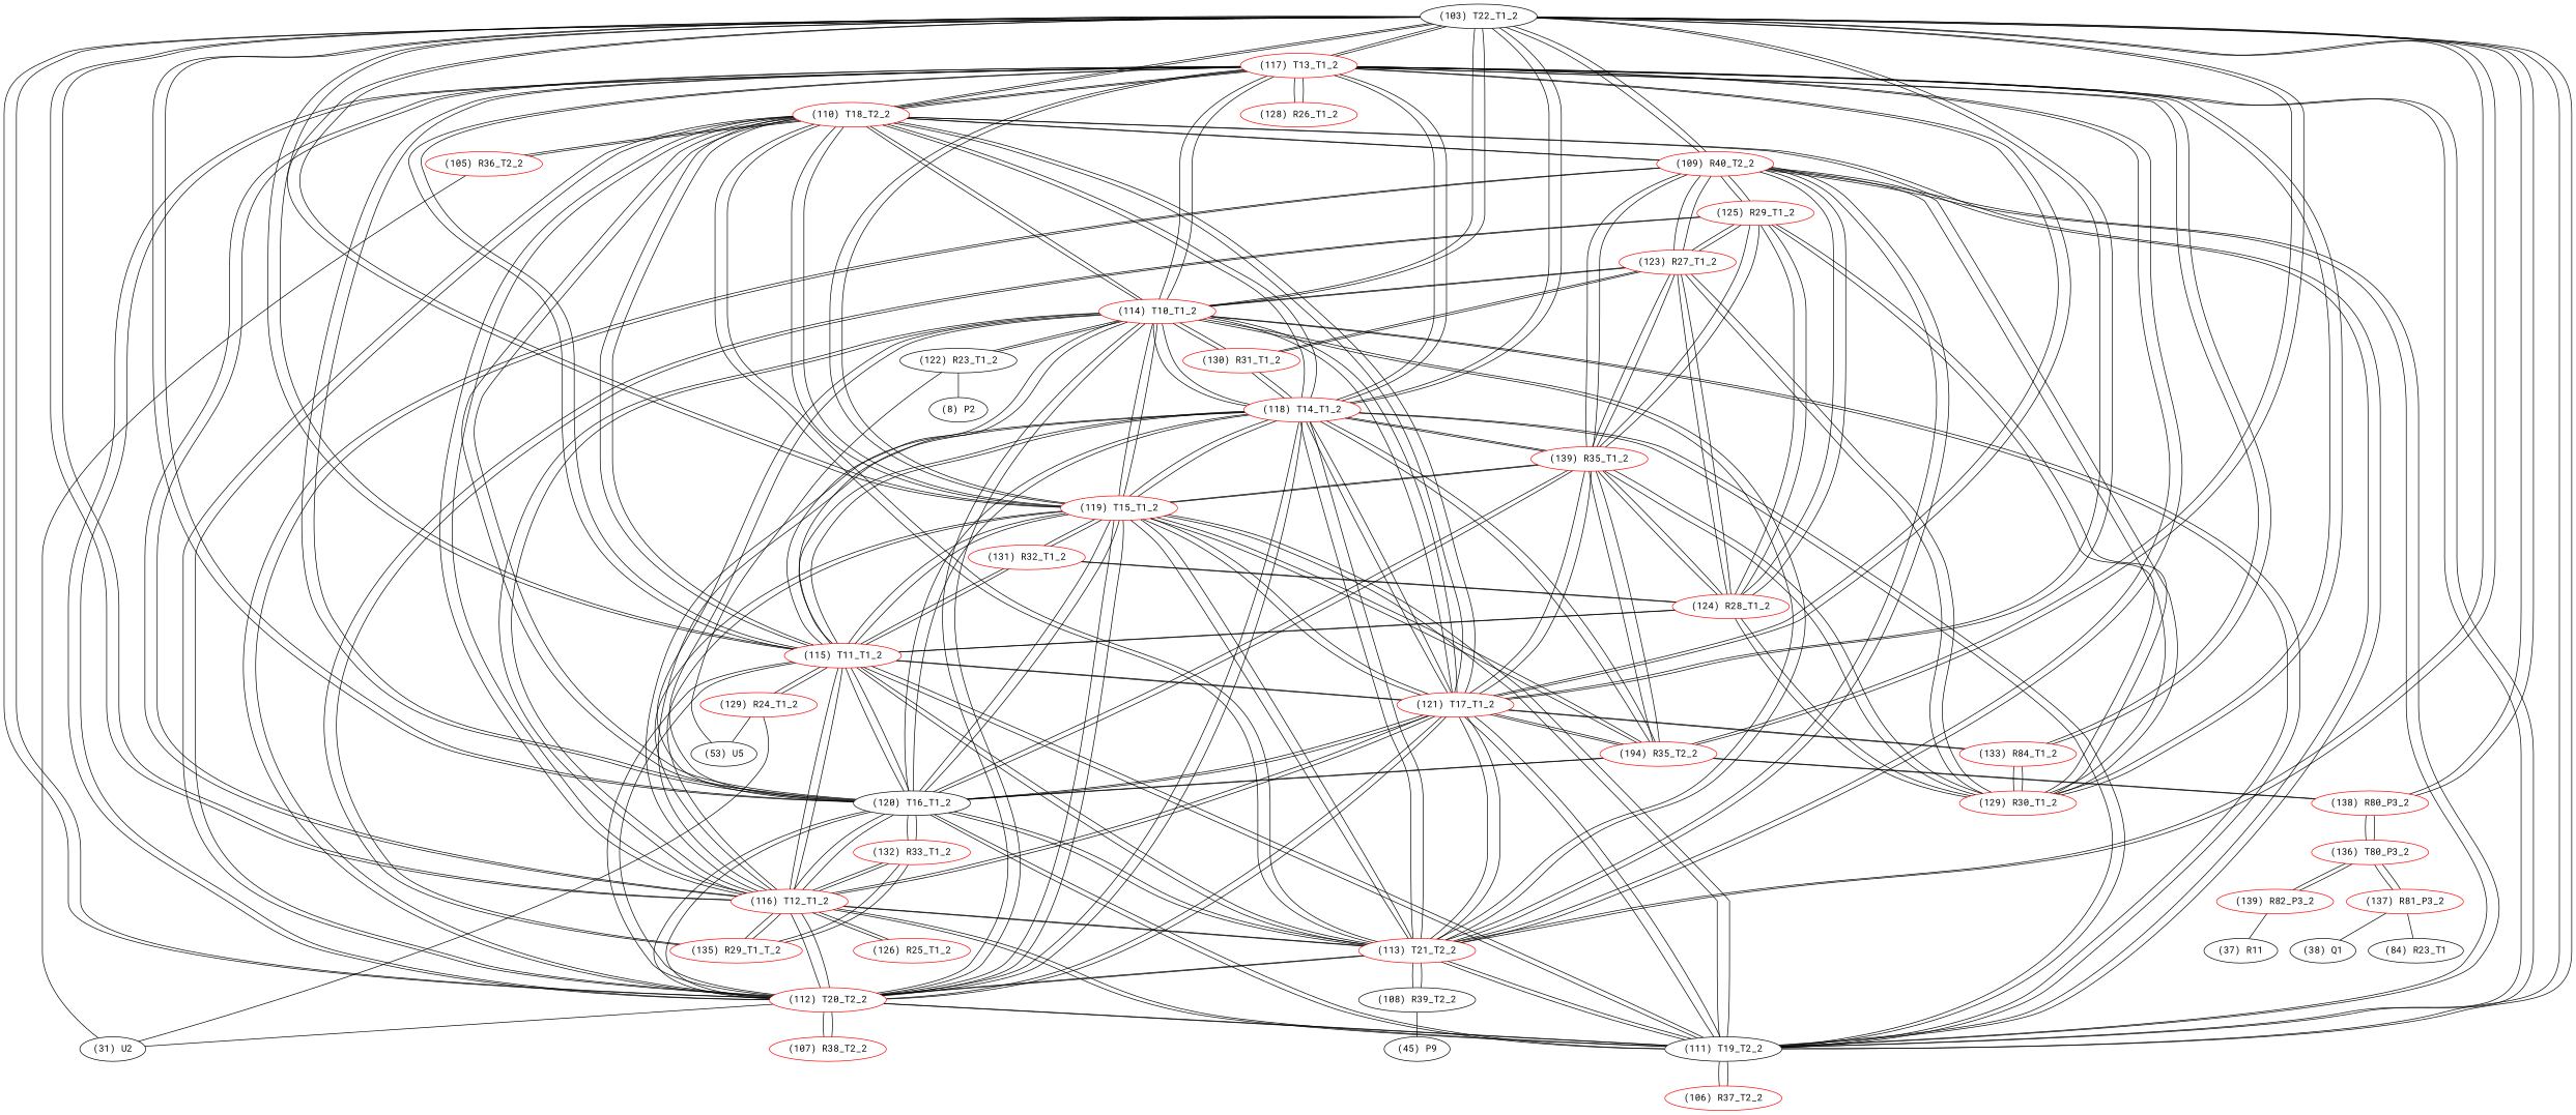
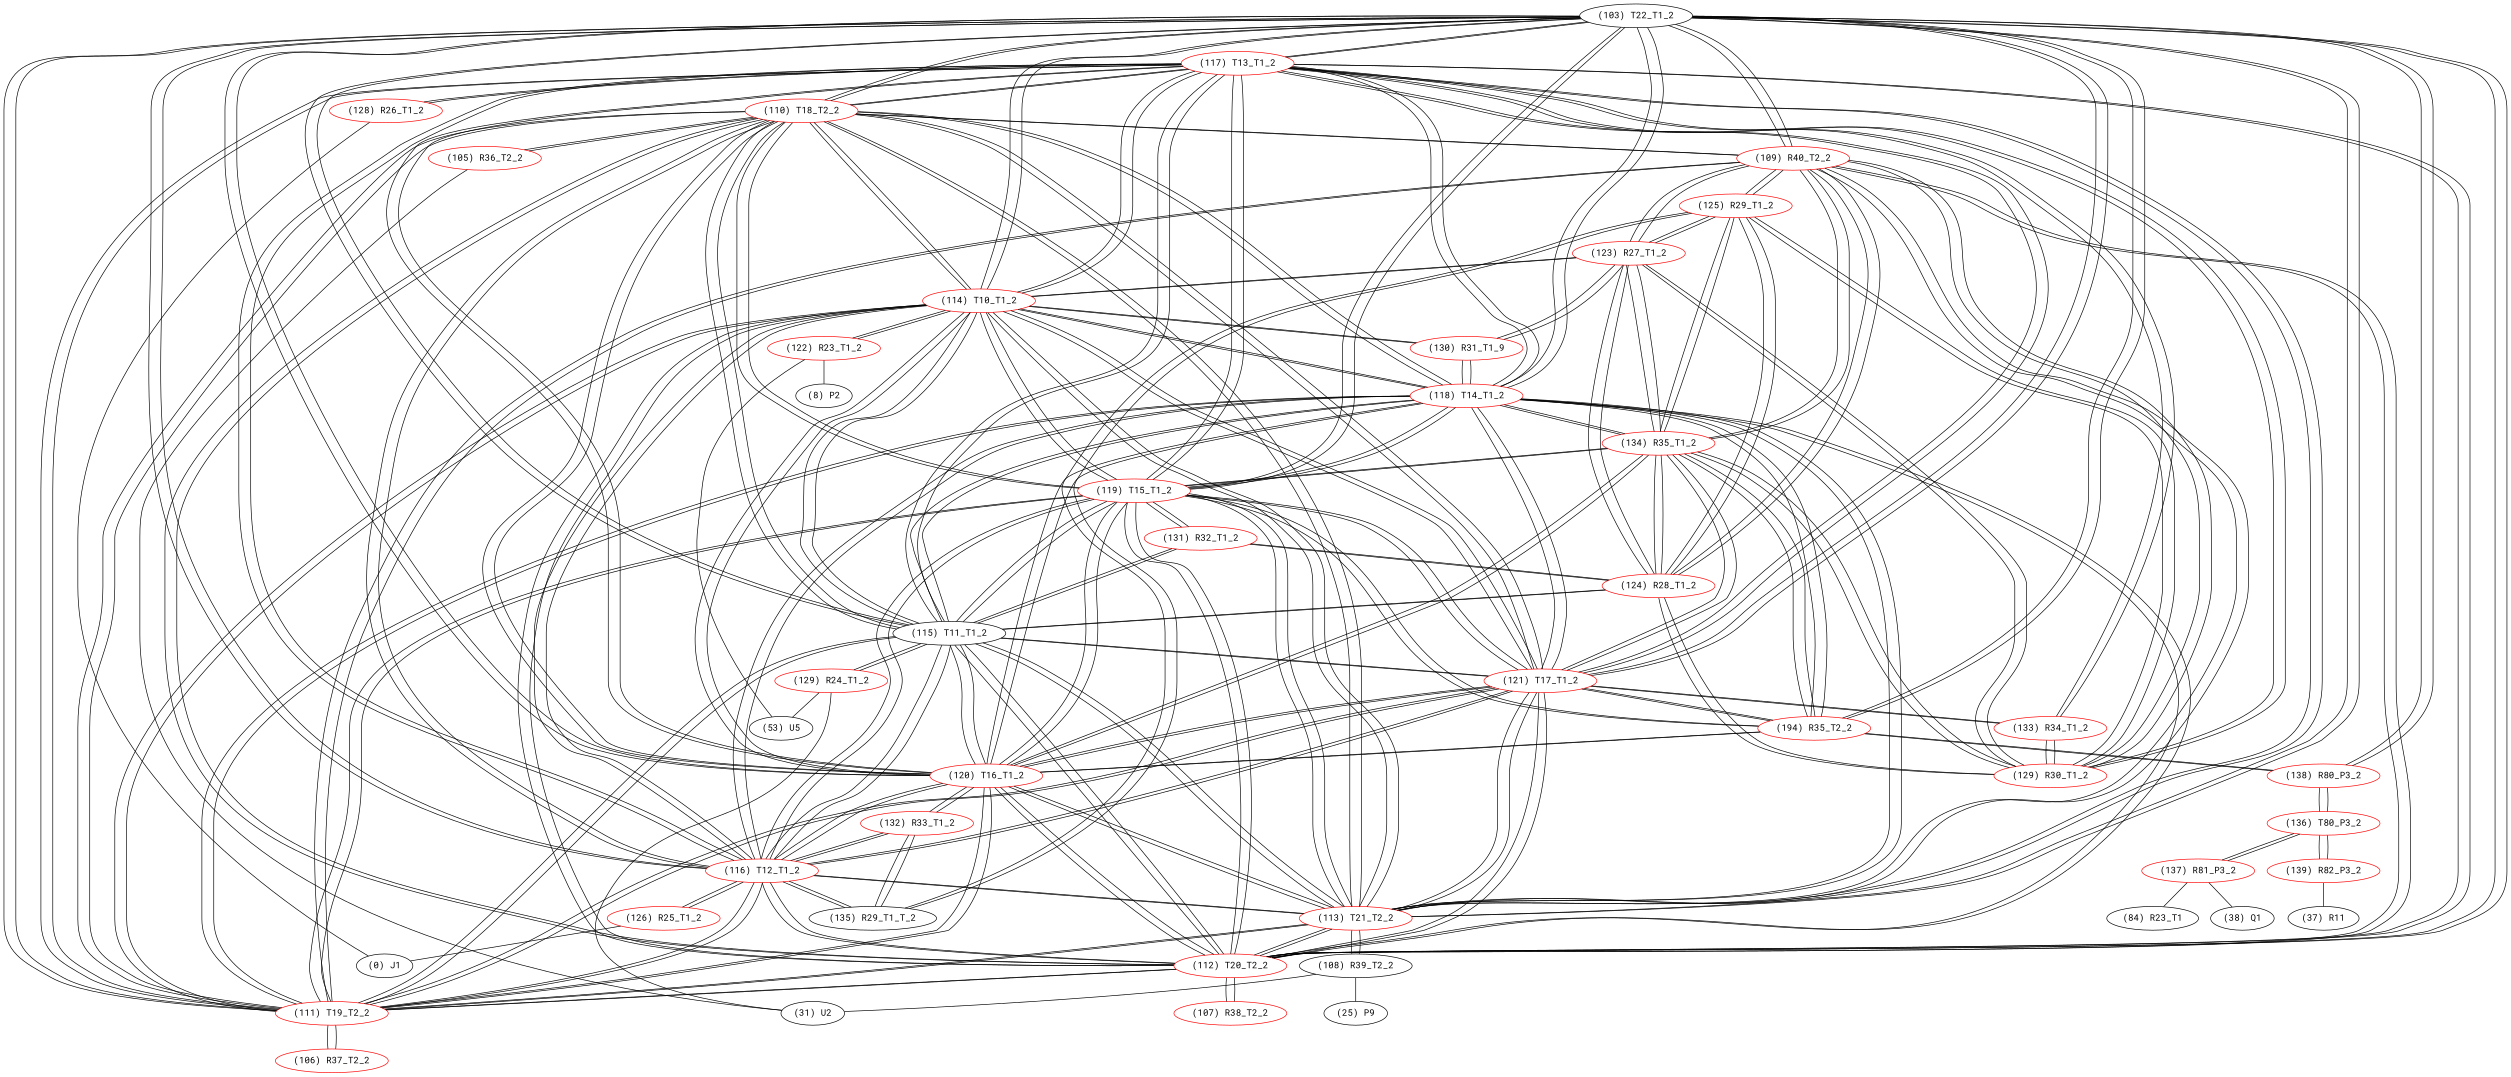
  graph {
    fontname="Roboto Mono"
    node [color=red fontname="Roboto Mono"]
    edge [fontname="Roboto Mono"]
    n1 [color=black label="(103) T22_T1_2"]
    n2 [label="(117) T13_T1_2"]
    n3 [label="(110) T18_T2_2"]
-   n4 [color=black label="(111) T19_T2_2"]
+   n4 [label="(111) T19_T2_2"]
    n5 [label="(116) T12_T1_2"]
    n6 [label="(119) T15_T1_2"]
    n7 [label="(118) T14_T1_2"]
    n8 [label="(112) T20_T2_2"]
    n9 [label="(113) T21_T2_2"]
-   n10 [label="(115) T11_T1_2"]
+   n10 [color=black label="(115) T11_T1_2"]
    n11 [label="(114) T10_T1_2"]
-   n12 [color=black label="(120) T16_T1_2"]
+   n12 [label="(120) T16_T1_2"]
    n13 [label="(121) T17_T1_2"]
    n14 [label="(109) R40_T2_2"]
    n15 [label="(138) R80_P3_2"]
    n16 [label="(194) R35_T2_2"]
    n17 [label="(129) R30_T1_2"]
-   n18 [label="(133) R84_T1_2"]
+   n18 [label="(133) R34_T1_2"]
    n19 [label="(128) R26_T1_2"]
    n20 [label="(105) R36_T2_2"]
    n21 [label="(106) R37_T2_2"]
    n22 [label="(132) R33_T1_2"]
-   n23 [label="(135) R29_T1_T_2"]
+   n23 [color=black label="(135) R29_T1_T_2"]
    n24 [label="(126) R25_T1_2"]
-   n25 [label="(139) R35_T1_2"]
+   n25 [label="(134) R35_T1_2"]
    n26 [label="(131) R32_T1_2"]
-   n27 [label="(130) R31_T1_2"]
+   n27 [label="(130) R31_T1_9"]
    n28 [label="(107) R38_T2_2"]
    n29 [color=black label="(108) R39_T2_2"]
    n30 [label="(124) R28_T1_2"]
    n31 [label="(129) R24_T1_2"]
    n32 [label="(123) R27_T1_2"]
-   n33 [color=black label="(122) R23_T1_2"]
+   n33 [label="(122) R23_T1_2"]
    n34 [label="(125) R29_T1_2"]
    n35 [label="(136) T80_P3_2"]
+   n36 [label="(0) J1" color=""]
    n37 [label="(31) U2" color=""]
-   n38 [label="(45) P9" color=""]
+   n38 [label="(25) P9" color=""]
    n39 [label="(53) U5" color=""]
    n40 [label="(8) P2" color=""]
    n41 [label="(137) R81_P3_2"]
    n42 [label="(139) R82_P3_2"]
    n43 [label="(38) Q1" color=""]
    n44 [label="(84) R23_T1" color=""]
    n45 [label="(37) R11" color=""]
    n1 -- n2
    n1 -- n3
    n1 -- n4
    n1 -- n5
    n1 -- n6
    n1 -- n7
    n1 -- n8
    n1 -- n9
    n1 -- n10
    n1 -- n11
    n1 -- n12
    n1 -- n13
    n1 -- n14
    n1 -- n15
    n1 -- n16
    n2 -- n1
    n2 -- n3
    n2 -- n4
    n2 -- n5
    n2 -- n6
    n2 -- n7
    n2 -- n8
    n2 -- n9
    n2 -- n10
    n2 -- n11
    n2 -- n12
    n2 -- n13
    n2 -- n17
    n2 -- n18
    n2 -- n19
    n3 -- n1
    n3 -- n2
    n3 -- n4
    n3 -- n5
    n3 -- n6
    n3 -- n7
    n3 -- n8
    n3 -- n9
    n3 -- n10
    n3 -- n11
    n3 -- n12
    n3 -- n13
    n3 -- n14
    n3 -- n20
    n4 -- n1
    n4 -- n2
    n4 -- n3
    n4 -- n5
    n4 -- n6
    n4 -- n7
    n4 -- n8
    n4 -- n9
    n4 -- n10
    n4 -- n11
    n4 -- n12
    n4 -- n13
    n4 -- n14
    n4 -- n21
    n5 -- n1
    n5 -- n2
    n5 -- n3
    n5 -- n4
    n5 -- n6
    n5 -- n7
    n5 -- n8
    n5 -- n9
    n5 -- n10
    n5 -- n11
    n5 -- n12
    n5 -- n13
    n5 -- n22
    n5 -- n23
    n5 -- n24
    n6 -- n1
    n6 -- n2
    n6 -- n3
    n6 -- n4
    n6 -- n5
    n6 -- n7
    n6 -- n8
    n6 -- n9
    n6 -- n10
    n6 -- n11
    n6 -- n12
    n6 -- n13
    n6 -- n16
    n6 -- n25
    n6 -- n26
    n7 -- n1
    n7 -- n2
    n7 -- n3
    n7 -- n4
    n7 -- n5
    n7 -- n6
    n7 -- n8
    n7 -- n9
    n7 -- n10
    n7 -- n11
    n7 -- n12
    n7 -- n13
    n7 -- n16
    n7 -- n25
    n7 -- n27
    n8 -- n1
    n8 -- n2
    n8 -- n3
    n8 -- n4
    n8 -- n5
    n8 -- n6
    n8 -- n7
    n8 -- n9
    n8 -- n10
    n8 -- n11
    n8 -- n12
    n8 -- n13
    n8 -- n14
    n8 -- n28
    n9 -- n1
    n9 -- n2
    n9 -- n3
    n9 -- n4
    n9 -- n5
    n9 -- n6
    n9 -- n7
    n9 -- n8
    n9 -- n10
    n9 -- n11
    n9 -- n12
    n9 -- n13
    n9 -- n14
    n9 -- n29
    n10 -- n1
    n10 -- n2
    n10 -- n3
    n10 -- n4
    n10 -- n5
    n10 -- n6
    n10 -- n7
    n10 -- n8
    n10 -- n9
    n10 -- n11
    n10 -- n12
    n10 -- n13
    n10 -- n26
    n10 -- n30
    n10 -- n31
    n11 -- n1
    n11 -- n2
    n11 -- n3
    n11 -- n4
    n11 -- n5
    n11 -- n6
    n11 -- n7
    n11 -- n8
    n11 -- n9
    n11 -- n10
    n11 -- n12
    n11 -- n13
    n11 -- n27
    n11 -- n32
    n11 -- n33
    n12 -- n1
    n12 -- n2
    n12 -- n3
    n12 -- n4
    n12 -- n5
    n12 -- n6
    n12 -- n7
    n12 -- n8
    n12 -- n9
    n12 -- n10
    n12 -- n11
    n12 -- n13
    n12 -- n16
    n12 -- n22
    n12 -- n25
    n13 -- n1
    n13 -- n2
    n13 -- n3
    n13 -- n4
    n13 -- n5
    n13 -- n6
    n13 -- n7
    n13 -- n8
    n13 -- n9
    n13 -- n10
    n13 -- n11
    n13 -- n12
    n13 -- n16
    n13 -- n18
    n13 -- n25
    n14 -- n1
    n14 -- n3
    n14 -- n4
    n14 -- n8
    n14 -- n9
    n14 -- n17
    n14 -- n25
    n14 -- n30
    n14 -- n32
    n14 -- n34
    n15 -- n1
    n15 -- n16
    n15 -- n35
    n16 -- n1
    n16 -- n6
    n16 -- n7
    n16 -- n12
    n16 -- n13
    n16 -- n15
    n16 -- n25
    n17 -- n2
    n17 -- n14
    n17 -- n18
    n17 -- n25
    n17 -- n30
    n17 -- n32
    n17 -- n34
    n18 -- n2
    n18 -- n13
    n18 -- n17
    n19 -- n2
+   n19 -- n36
    n20 -- n3
    n20 -- n37
    n21 -- n4
    n22 -- n5
    n22 -- n12
    n22 -- n23
    n23 -- n5
    n23 -- n22
    n23 -- n34
    n24 -- n5
+   n24 -- n36
    n25 -- n6
    n25 -- n7
    n25 -- n12
    n25 -- n13
    n25 -- n14
    n25 -- n16
    n25 -- n17
    n25 -- n30
    n25 -- n32
    n25 -- n34
    n26 -- n6
    n26 -- n10
    n26 -- n30
    n27 -- n7
    n27 -- n11
    n27 -- n32
    n28 -- n8
    n29 -- n9
-   n8 -- n37
+   n29 -- n37
    n29 -- n38
    n30 -- n10
    n30 -- n14
    n30 -- n17
    n30 -- n25
    n30 -- n26
    n30 -- n32
    n30 -- n34
    n31 -- n10
    n31 -- n37
    n31 -- n39
    n32 -- n11
    n32 -- n14
    n32 -- n17
    n32 -- n25
    n32 -- n27
    n32 -- n30
    n32 -- n34
    n33 -- n11
    n33 -- n39
    n33 -- n40
    n34 -- n14
    n34 -- n17
    n34 -- n23
    n34 -- n25
    n34 -- n30
    n34 -- n32
    n35 -- n15
    n35 -- n41
    n35 -- n42
    n41 -- n35
    n41 -- n43
    n41 -- n44
    n42 -- n35
    n42 -- n45
  }
